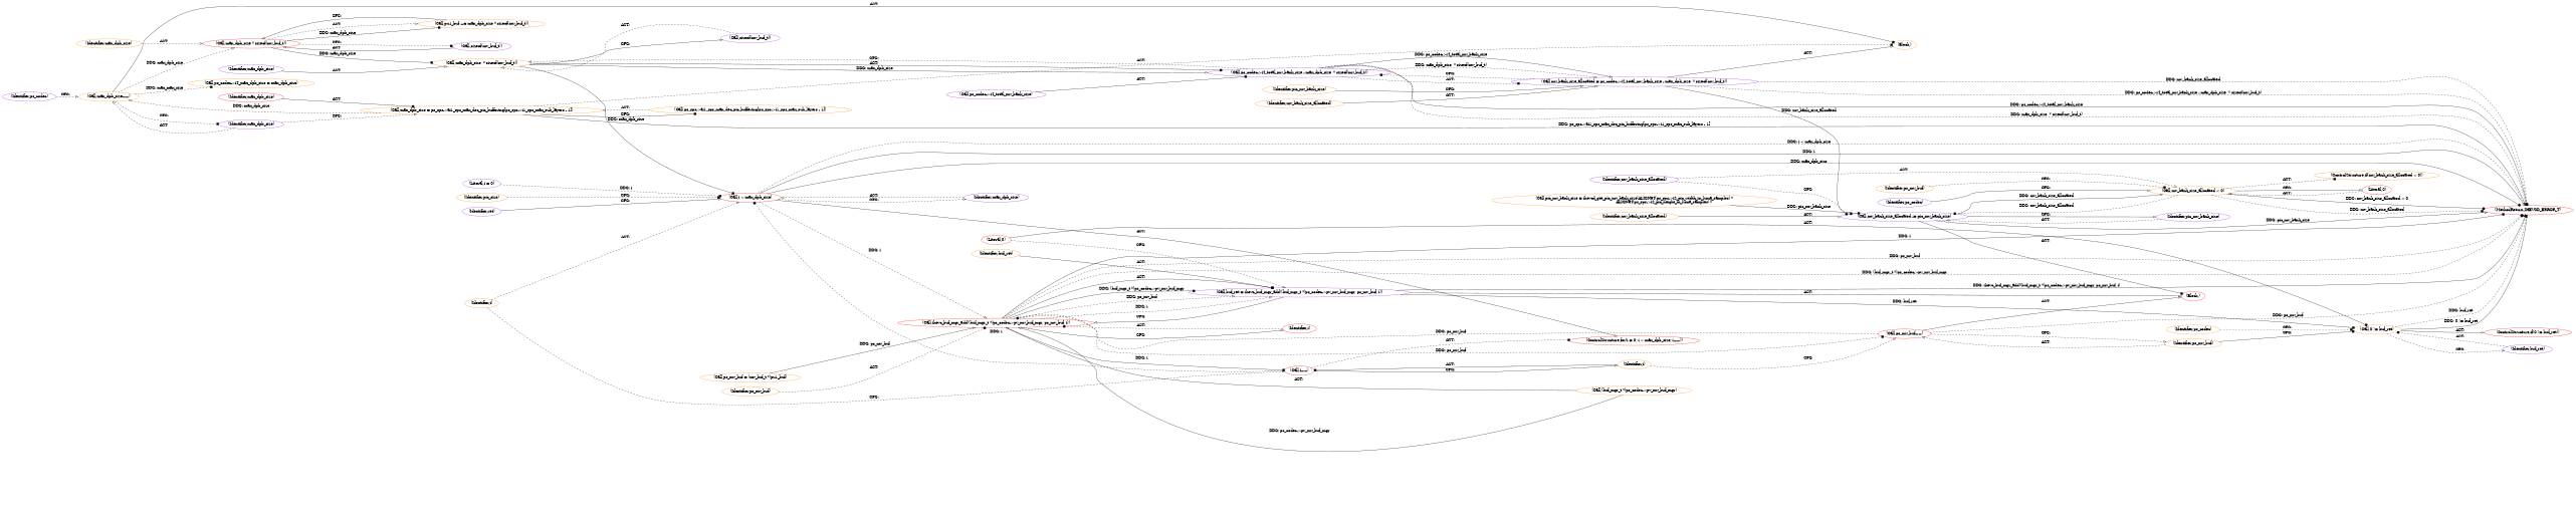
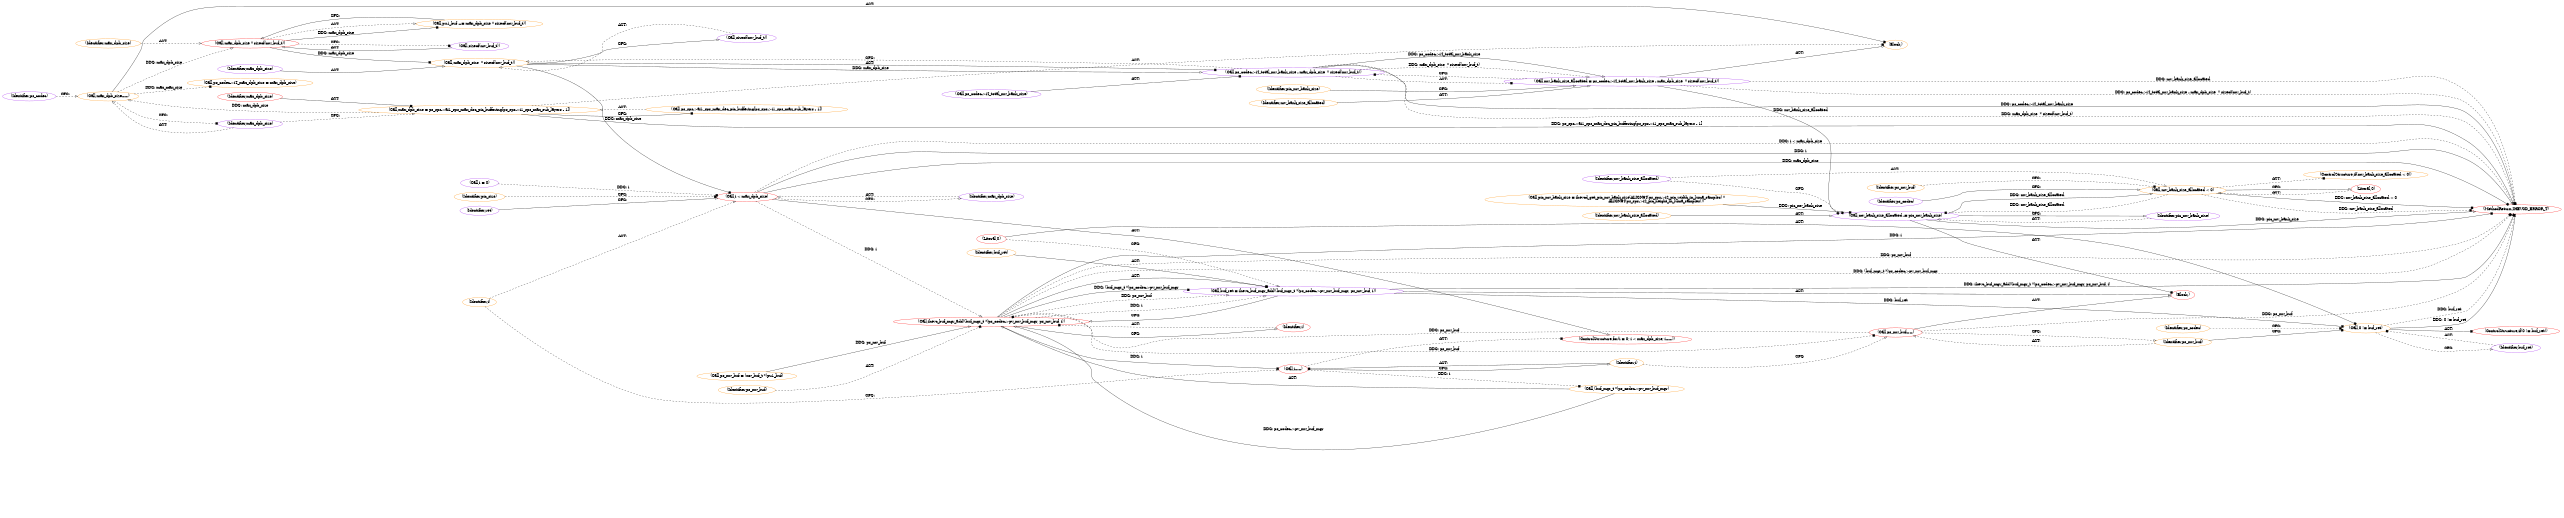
  digraph {
    rankdir=LR
    node [color=darkorange]
    edge [arrowhead=onormal style=dashed]
    n1 [label="(Call,max_dpb_size  * sizeof(mv_buf_t))"]
    n2 [color=purple label="(Call,ps_codec->i4_total_mv_bank_size - max_dpb_size  * sizeof(mv_buf_t))"]
    n3 [color=red label="(Call,i < max_dpb_size)"]
    n4 [color=purple label="(Call,sizeof(mv_buf_t))"]
    n5 [color=red label="(MethodReturn,IHEVCD_ERROR_T)"]
    n6 [color=purple label="(Call,mv_bank_size_allocated = ps_codec->i4_total_mv_bank_size - max_dpb_size  * sizeof(mv_buf_t))"]
    n7 [color=red label="(Call,ihevc_buf_mgr_add((buf_mgr_t *)ps_codec->pv_mv_buf_mgr, ps_mv_buf, i))"]
    n8 [color=red label="(ControlStructure,for(i = 0; i < max_dpb_size; i++))"]
    n9 [color=purple label="(Identifier,max_dpb_size)"]
    n10 [color=red label="(Call,max_dpb_size * sizeof(mv_buf_t))"]
    n11 [label="(Call,pu1_buf += max_dpb_size * sizeof(mv_buf_t))"]
    n12 [color=purple label="(Call,sizeof(mv_buf_t))"]
    n13 [label="(Call,max_dpb_size++)"]
    n14 [color=purple label="(Identifier,max_dpb_size)"]
    n15 [label="(Block,)"]
    n16 [label="(Call,ps_codec->i4_max_dpb_size = max_dpb_size)"]
    n17 [label="(Call,max_dpb_size = ps_sps->ai1_sps_max_dec_pic_buffering[ps_sps->i1_sps_max_sub_layers - 1])"]
    n18 [label="(Call,ps_sps->ai1_sps_max_dec_pic_buffering[ps_sps->i1_sps_max_sub_layers - 1])"]
    n19 [color=purple label="(Call,mv_bank_size_allocated -= pic_mv_bank_size)"]
    n20 [label="(Call,mv_bank_size_allocated < 0)"]
    n21 [color=purple label="(Identifier,pic_mv_bank_size)"]
    n22 [color=red label="(Block,)"]
    n23 [label="(ControlStructure,if(mv_bank_size_allocated < 0))"]
    n24 [color=red label="(Literal,0)"]
    n25 [color=red label="(Call,i++)"]
    n26 [color=purple label="(Call,buf_ret = ihevc_buf_mgr_add((buf_mgr_t *)ps_codec->pv_mv_buf_mgr, ps_mv_buf, i))"]
    n27 [color=red label="(Call,ps_mv_buf++)"]
    n28 [color=red label="(Identifier,i)"]
    n29 [label="(Identifier,i)"]
    n30 [label="(Call,0 != buf_ret)"]
    n31 [label="(Identifier,ps_mv_buf)"]
    n32 [color=red label="(ControlStructure,if(0 != buf_ret))"]
    n33 [color=purple label="(Identifier,buf_ret)"]
    n34 [color=purple label="(Identifier,mv_bank_size_allocated)"]
    n35 [color=purple label="(Call,ps_codec->i4_total_mv_bank_size)"]
    n36 [color=red label="(Literal,0)"]
    n37 [label="(Identifier,max_dpb_size)"]
    n38 [label="(Identifier,ps_mv_buf)"]
    n39 [color=purple label="(Identifier,ret)"]
    n40 [label="(Call,ps_mv_buf = (mv_buf_t *)pu1_buf)"]
    n41 [color=purple label="(Identifier,max_dpb_size)"]
    n42 [label="(Call,pic_mv_bank_size = ihevcd_get_pic_mv_bank_size(ALIGN64(ps_sps->i2_pic_width_in_luma_samples) *\n                                                   ALIGN64(ps_sps->i2_pic_height_in_luma_samples)))"]
    n43 [label="(Identifier,i)"]
    n44 [label="(Identifier,ps_mv_buf)"]
    n45 [label="(Identifier,buf_ret)"]
-   n46 [color=purple label="(Literal,i = 0)"]
+   n46 [color=purple label="(Call,i = 0)"]
    n47 [color=red label="(Identifier,max_dpb_size)"]
    n48 [label="(Identifier,pic_mv_bank_size)"]
    n49 [label="(Call,(buf_mgr_t *)ps_codec->pv_mv_buf_mgr)"]
    n50 [label="(Identifier,ps_codec)"]
    n51 [label="(Identifier,mv_bank_size_allocated)"]
    n52 [label="(Identifier,mv_bank_size_allocated)"]
    n53 [color=purple label="(Identifier,ps_codec)"]
    n54 [color=purple label="(Identifier,ps_codec)"]
    n55 [label="(Identifier,pic_size)"]
    n1 -> n2 [arrowhead=box label="AST: " style=solid]
    n1 -> n2 [label="DDG: max_dpb_size" style=solid]
    n1 -> n3 [arrowhead=box label="DDG: max_dpb_size" style=solid]
    n1 -> n4 [label="CFG: " style=solid]
    n2 -> n1 [label="CFG: "]
    n2 -> n5 [arrowhead=box label="DDG: ps_codec->i4_total_mv_bank_size" style=solid]
    n2 -> n5 [label="DDG: max_dpb_size  * sizeof(mv_buf_t)"]
    n2 -> n6 [arrowhead=box label="AST: "]
    n2 -> n6 [label="DDG: ps_codec->i4_total_mv_bank_size" style=solid]
    n2 -> n6 [label="DDG: max_dpb_size  * sizeof(mv_buf_t)"]
    n3 -> n5 [label="DDG: i < max_dpb_size"]
    n3 -> n5 [label="DDG: i" style=solid]
    n3 -> n5 [arrowhead=box label="DDG: max_dpb_size" style=solid]
    n3 -> n7 [label="DDG: i"]
    n3 -> n8 [label="AST: " style=solid]
    n3 -> n9 [label="CFG: "]
    n4 -> n1 [label="AST: "]
    n6 -> n2 [arrowhead=box label="CFG: "]
    n6 -> n5 [arrowhead=box label="DDG: mv_bank_size_allocated"]
    n6 -> n5 [label="DDG: ps_codec->i4_total_mv_bank_size - max_dpb_size  * sizeof(mv_buf_t)"]
    n6 -> n15 [label="AST: " style=solid]
    n6 -> n19 [arrowhead=box label="DDG: mv_bank_size_allocated" style=solid]
    n7 -> n5 [arrowhead=box label="DDG: ps_mv_buf"]
    n7 -> n5 [arrowhead=box label="DDG: (buf_mgr_t *)ps_codec->pv_mv_buf_mgr"]
    n7 -> n5 [arrowhead=box label="DDG: i" style=solid]
    n7 -> n25 [arrowhead=box label="DDG: i" style=solid]
    n7 -> n26 [arrowhead=box label="AST: " style=solid]
    n7 -> n26 [arrowhead=box label="DDG: (buf_mgr_t *)ps_codec->pv_mv_buf_mgr" style=solid]
    n7 -> n26 [label="DDG: ps_mv_buf"]
    n7 -> n26 [label="DDG: i"]
    n7 -> n27 [arrowhead=box label="DDG: ps_mv_buf"]
    n7 -> n28 [label="CFG: " style=solid]
    n9 -> n3 [label="AST: "]
    n10 -> n1 [arrowhead=box label="DDG: max_dpb_size" style=solid]
    n10 -> n11 [label="AST: "]
    n10 -> n11 [arrowhead=box label="DDG: max_dpb_size" style=solid]
    n10 -> n12 [arrowhead=box label="CFG: "]
    n11 -> n10 [label="CFG: " style=solid]
    n12 -> n10 [label="AST: " style=solid]
    n13 -> n10 [label="DDG: max_dpb_size"]
    n13 -> n14 [arrowhead=box label="CFG: "]
    n13 -> n15 [arrowhead=box label="AST: " style=solid]
    n13 -> n16 [arrowhead=box label="DDG: max_max_size"]
    n14 -> n13 [label="AST: "]
    n14 -> n17 [label="CFG: "]
    n17 -> n5 [label="DDG: ps_sps->ai1_sps_max_dec_pic_buffering[ps_sps->i1_sps_max_sub_layers - 1]" style=solid]
    n17 -> n13 [label="DDG: max_dpb_size"]
    n17 -> n15 [arrowhead=box label="AST: "]
    n17 -> n18 [arrowhead=box label="CFG: " style=solid]
    n18 -> n17 [label="AST: "]
    n19 -> n5 [label="DDG: pic_mv_bank_size" style=solid]
    n19 -> n20 [label="DDG: mv_bank_size_allocated" style=solid]
    n19 -> n21 [label="CFG: " style=solid]
    n19 -> n22 [arrowhead=box label="AST: " style=solid]
    n20 -> n5 [arrowhead=box label="DDG: mv_bank_size_allocated < 0" style=solid]
    n20 -> n5 [arrowhead=box label="DDG: mv_bank_size_allocated"]
    n20 -> n19 [arrowhead=box label="DDG: mv_bank_size_allocated"]
    n20 -> n23 [arrowhead=box label="AST: "]
    n20 -> n24 [label="CFG: " style=solid]
    n21 -> n19 [label="AST: "]
    n24 -> n20 [label="AST: "]
-   n25 -> n3 [arrowhead=box label="DDG: i"]
+   n25 -> n49 [arrowhead=box label="DDG: i"]
    n25 -> n8 [arrowhead=box label="AST: "]
    n25 -> n29 [label="CFG: " style=solid]
    n26 -> n5 [arrowhead=box label="DDG: ihevc_buf_mgr_add((buf_mgr_t *)ps_codec->pv_mv_buf_mgr, ps_mv_buf, i)" style=solid]
    n26 -> n7 [label="CFG: " style=solid]
    n26 -> n22 [label="AST: " style=solid]
    n26 -> n30 [arrowhead=box label="DDG: buf_ret" style=solid]
    n27 -> n5 [arrowhead=box label="DDG: ps_mv_buf"]
    n27 -> n7 [arrowhead=box label="DDG: ps_mv_buf"]
    n27 -> n22 [label="AST: " style=solid]
    n27 -> n31 [label="CFG: "]
    n28 -> n7 [arrowhead=box label="AST: "]
    n29 -> n25 [arrowhead=box label="AST: " style=solid]
    n29 -> n27 [label="CFG: "]
    n30 -> n5 [label="DDG: buf_ret"]
    n30 -> n5 [label="DDG: 0 != buf_ret" style=solid]
-   n30 -> n32 [label="AST: " style=solid]
+   n30 -> n32 [arrowhead=box label="AST: " style=solid]
    n30 -> n33 [label="CFG: "]
    n31 -> n27 [label="AST: "]
    n31 -> n30 [arrowhead=box label="CFG: " style=solid]
    n33 -> n30 [arrowhead=box label="AST: "]
    n34 -> n19 [arrowhead=box label="CFG: "]
    n34 -> n20 [label="AST: "]
    n35 -> n2 [arrowhead=box label="AST: " style=solid]
    n36 -> n26 [label="CFG: "]
    n36 -> n30 [arrowhead=box label="AST: " style=solid]
    n37 -> n10 [label="AST: "]
    n38 -> n20 [arrowhead=box label="CFG: "]
    n39 -> n3 [label="CFG: " style=solid]
    n40 -> n7 [label="DDG: ps_mv_buf" style=solid]
    n41 -> n1 [label="AST: " style=solid]
    n42 -> n19 [arrowhead=box label="DDG: pic_mv_bank_size" style=solid]
    n43 -> n3 [label="AST: "]
    n43 -> n25 [label="CFG: "]
    n44 -> n7 [arrowhead=box label="AST: "]
    n45 -> n26 [arrowhead=box label="AST: " style=solid]
    n46 -> n3 [arrowhead=box label="DDG: i"]
    n47 -> n17 [arrowhead=box label="AST: " style=solid]
    n48 -> n6 [label="CFG: " style=solid]
    n49 -> n7 [label="AST: " style=solid]
    n49 -> n7 [label="DDG: ps_codec->pv_mv_buf_mgr" style=solid]
    n50 -> n30 [arrowhead=box label="CFG: "]
    n51 -> n6 [label="AST: " style=solid]
    n52 -> n19 [label="AST: " style=solid]
    n53 -> n20 [label="CFG: " style=solid]
    n54 -> n13 [label="CFG: "]
    n55 -> n3 [arrowhead=box label="CFG: "]
  }
